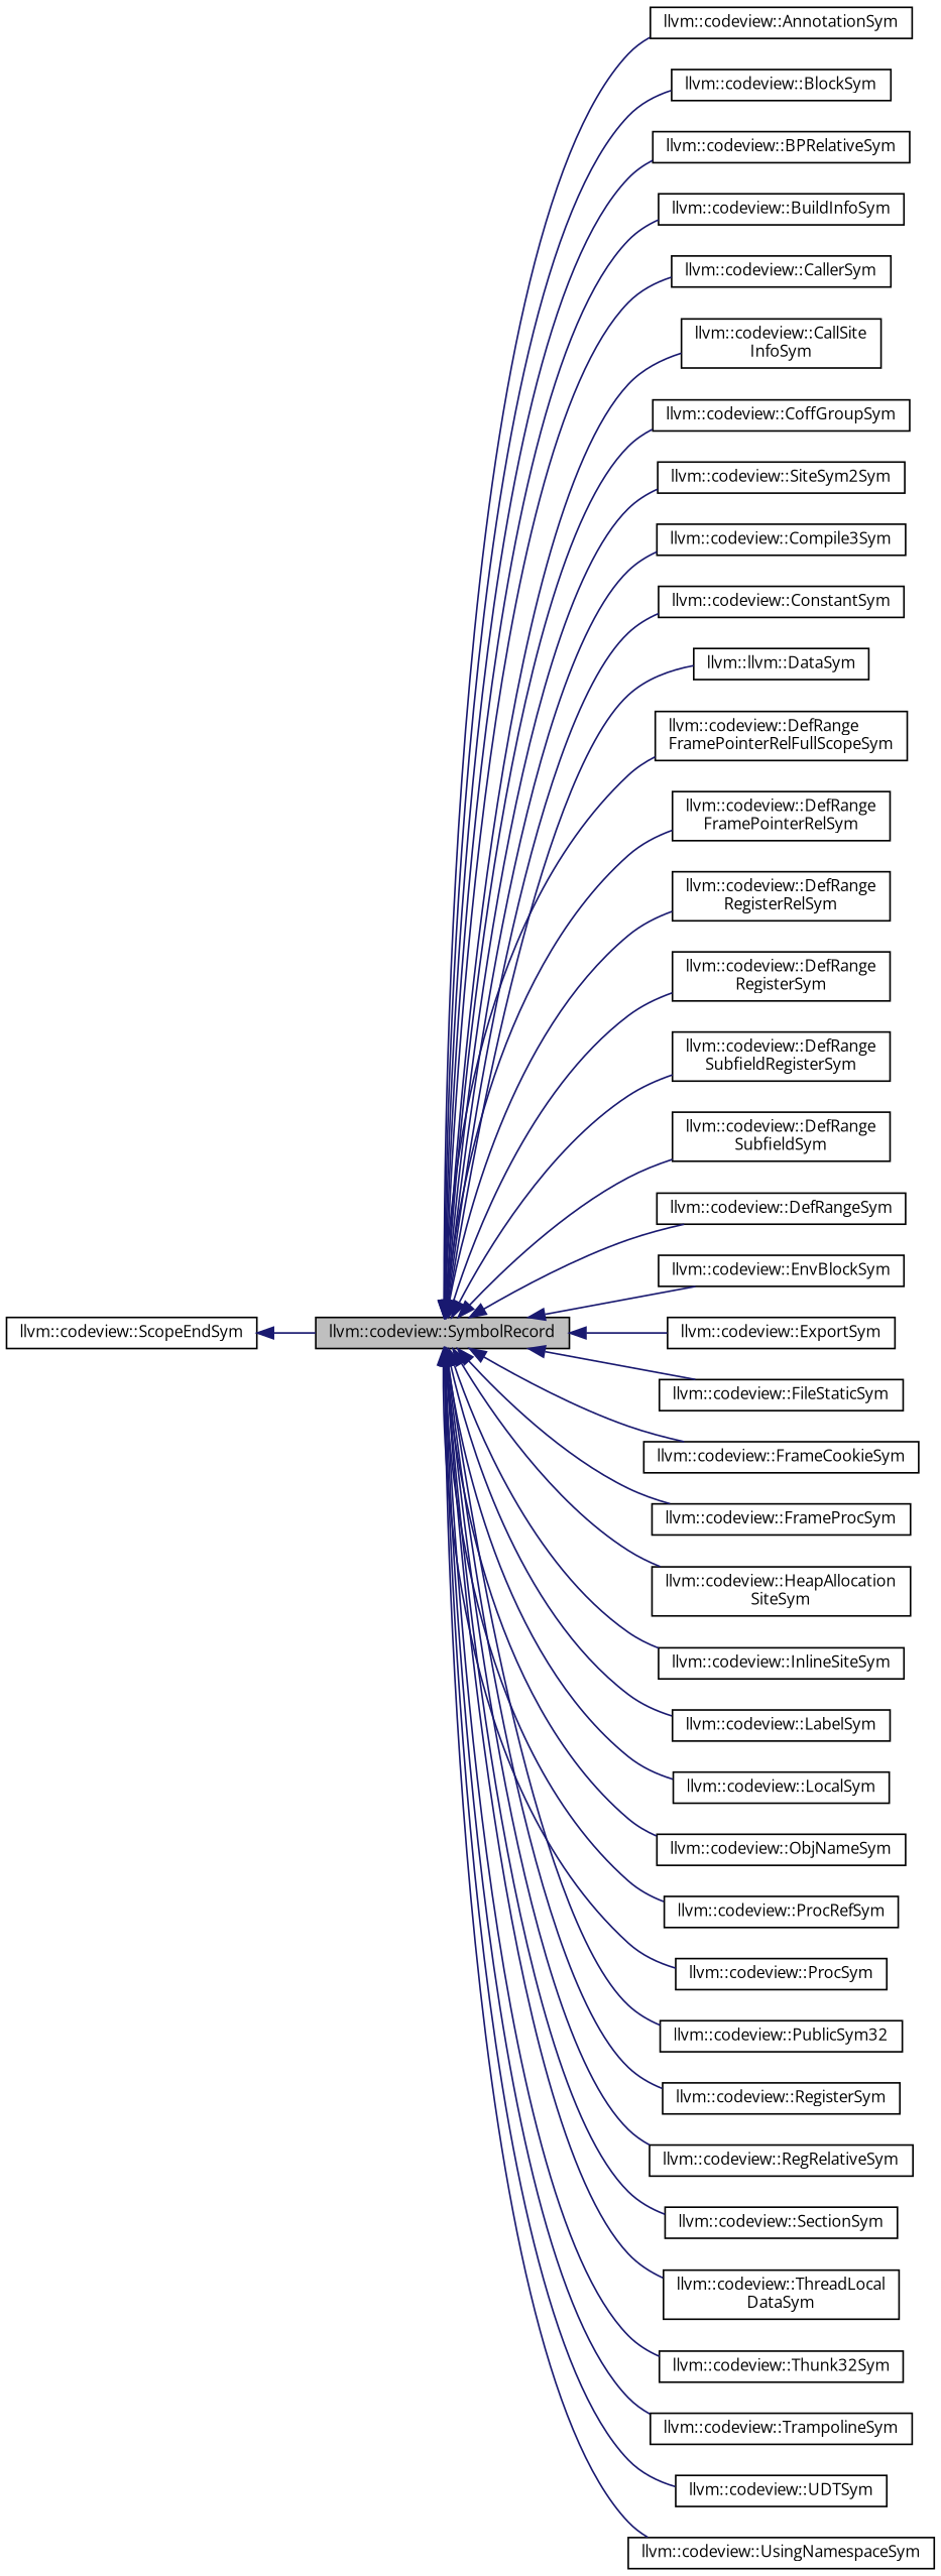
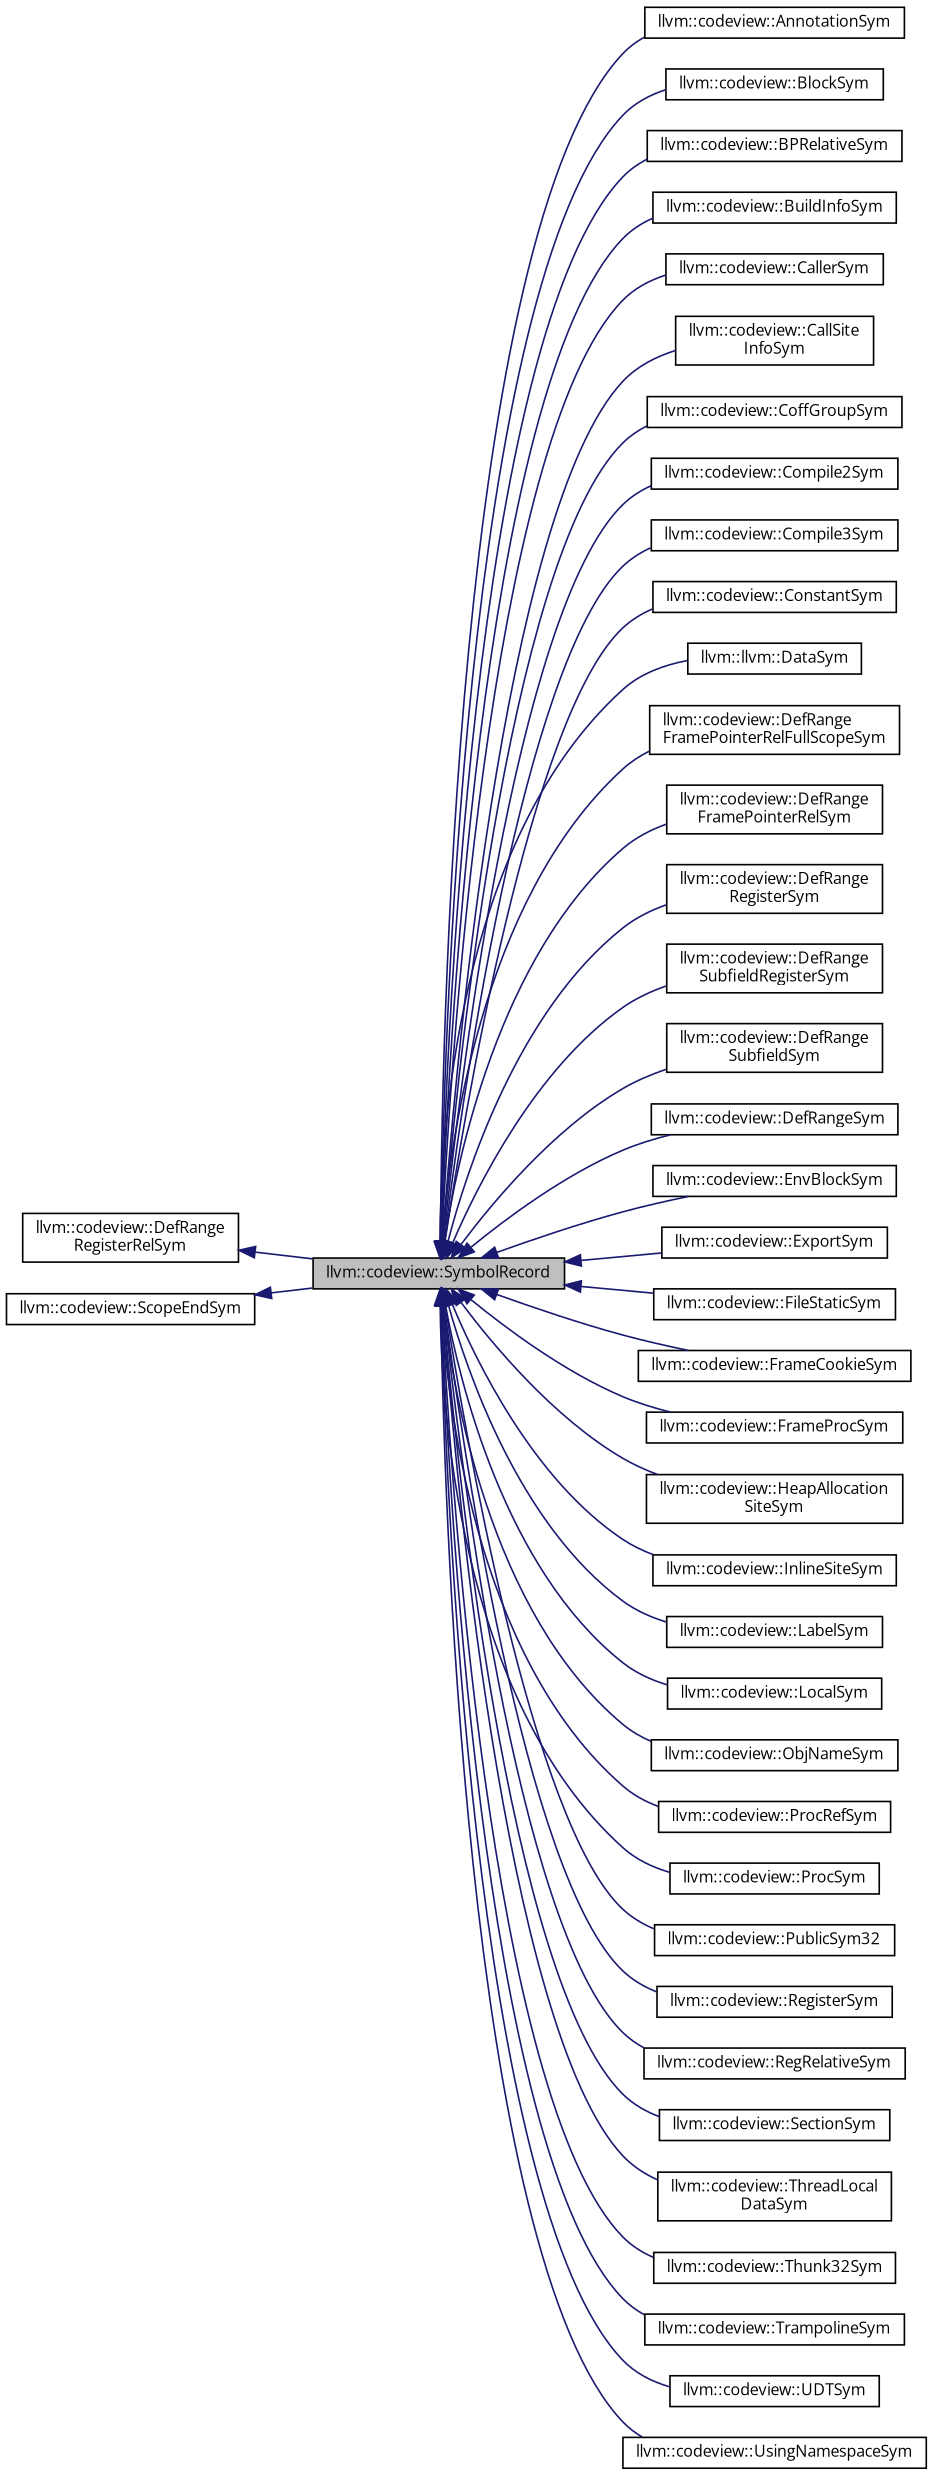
  digraph {
    fontname="Open Sans"
    rankdir=LR
    node [color=black fontname="Open Sans" fontsize=10 shape=record]
    edge [color=midnightblue dir=back fontname="Open Sans" fontsize=10 labelfontname=Helvetica labelfontsize=10 style=solid]
    n1 [fillcolor=grey75 fontcolor=black height=0.2 label="llvm::codeview::SymbolRecord" style=filled width=0.4]
    n2 [height=0.2 label="llvm::codeview::AnnotationSym" width=0.4]
    n3 [height=0.2 label="llvm::codeview::BlockSym" width=0.4]
    n4 [height=0.2 label="llvm::codeview::BPRelativeSym" width=0.4]
    n5 [height=0.2 label="llvm::codeview::BuildInfoSym" width=0.4]
    n6 [height=0.2 label="llvm::codeview::CallerSym" width=0.4]
    n7 [height=0.2 label="llvm::codeview::CallSite\lInfoSym" width=0.4]
    n8 [height=0.2 label="llvm::codeview::CoffGroupSym" width=0.4]
-   n9 [height=0.2 label="llvm::codeview::SiteSym2Sym" width=0.4]
+   n9 [height=0.2 label="llvm::codeview::Compile2Sym" width=0.4]
    n10 [height=0.2 label="llvm::codeview::Compile3Sym" width=0.4]
    n11 [height=0.2 label="llvm::codeview::ConstantSym" width=0.4]
    n12 [height=0.2 label="llvm::llvm::DataSym" width=0.4]
    n13 [height=0.2 label="llvm::codeview::DefRange\lFramePointerRelFullScopeSym" width=0.4]
    n14 [height=0.2 label="llvm::codeview::DefRange\lFramePointerRelSym" width=0.4]
    n15 [height=0.2 label="llvm::codeview::DefRange\lRegisterRelSym" width=0.4]
    n16 [height=0.2 label="llvm::codeview::DefRange\lRegisterSym" width=0.4]
    n17 [height=0.2 label="llvm::codeview::DefRange\lSubfieldRegisterSym" width=0.4]
    n18 [height=0.2 label="llvm::codeview::DefRange\lSubfieldSym" width=0.4]
    n19 [height=0.2 label="llvm::codeview::DefRangeSym" width=0.4]
    n20 [height=0.2 label="llvm::codeview::EnvBlockSym" width=0.4]
    n21 [height=0.2 label="llvm::codeview::ExportSym" width=0.4]
    n22 [height=0.2 label="llvm::codeview::FileStaticSym" width=0.4]
    n23 [height=0.2 label="llvm::codeview::FrameCookieSym" width=0.4]
    n24 [height=0.2 label="llvm::codeview::FrameProcSym" width=0.4]
    n25 [height=0.2 label="llvm::codeview::HeapAllocation\lSiteSym" width=0.4]
    n26 [height=0.2 label="llvm::codeview::InlineSiteSym" width=0.4]
    n27 [height=0.2 label="llvm::codeview::LabelSym" width=0.4]
    n28 [height=0.2 label="llvm::codeview::LocalSym" width=0.4]
    n29 [height=0.2 label="llvm::codeview::ObjNameSym" width=0.4]
    n30 [height=0.2 label="llvm::codeview::ProcRefSym" width=0.4]
    n31 [height=0.2 label="llvm::codeview::ProcSym" width=0.4]
    n32 [height=0.2 label="llvm::codeview::PublicSym32" width=0.4]
    n33 [height=0.2 label="llvm::codeview::RegisterSym" width=0.4]
    n34 [height=0.2 label="llvm::codeview::RegRelativeSym" width=0.4]
    n35 [height=0.2 label="llvm::codeview::SectionSym" width=0.4]
    n36 [height=0.2 label="llvm::codeview::ThreadLocal\lDataSym" width=0.4]
    n37 [height=0.2 label="llvm::codeview::Thunk32Sym" width=0.4]
    n38 [height=0.2 label="llvm::codeview::TrampolineSym" width=0.4]
    n39 [height=0.2 label="llvm::codeview::UDTSym" width=0.4]
    n40 [height=0.2 label="llvm::codeview::UsingNamespaceSym" width=0.4]
    n41 [height=0.2 label="llvm::codeview::ScopeEndSym" width=0.4]
    n1 -> n2
    n1 -> n3
    n1 -> n4
    n1 -> n5
    n1 -> n6
    n1 -> n7
    n1 -> n8
    n1 -> n9
    n1 -> n10
    n1 -> n11
    n1 -> n12
    n1 -> n13
    n1 -> n14
-   n1 -> n15
+   n15 -> n1
    n1 -> n16
    n1 -> n17
    n1 -> n18
    n1 -> n19
    n1 -> n20
    n1 -> n21
    n1 -> n22
    n1 -> n23
    n1 -> n24
    n1 -> n25
    n1 -> n26
    n1 -> n27
    n1 -> n28
    n1 -> n29
    n1 -> n30
    n1 -> n31
    n1 -> n32
    n1 -> n33
    n1 -> n34
    n1 -> n35
    n1 -> n36
    n1 -> n37
    n1 -> n38
    n1 -> n39
    n1 -> n40
    n41 -> n1
  }
